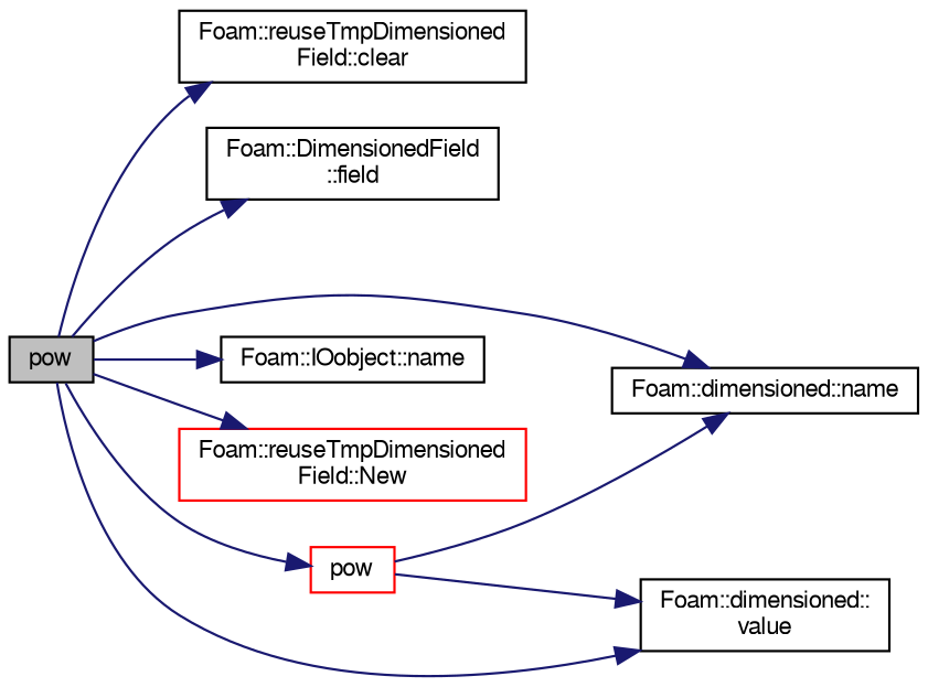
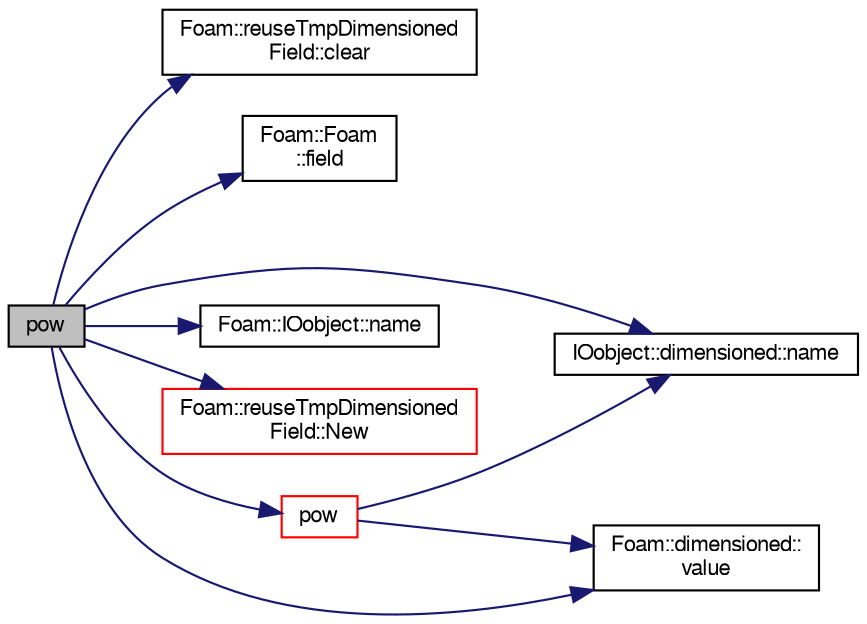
  digraph {
    rankdir=LR
    node [color=black fontname=FreeSans fontsize=10 shape=record]
    edge [color=midnightblue fontname=FreeSans fontsize=10 labelfontname=FreeSans labelfontsize=10 style=solid]
    n1 [fillcolor=grey75 fontcolor=black height=0.2 label=pow style=filled width=0.4]
    n2 [height=0.2 label="Foam::reuseTmpDimensioned\lField::clear" width=0.4]
-   n3 [height=0.2 label="Foam::DimensionedField\l::field" width=0.4]
-   n4 [height=0.2 label="Foam::dimensioned::name" width=0.4]
+   n3 [height=0.2 label="Foam::Foam\l::field" width=0.4]
+   n4 [height=0.2 label="IOobject::dimensioned::name" width=0.4]
    n5 [height=0.2 label="Foam::IOobject::name" width=0.4]
    n6 [color=red height=0.2 label="Foam::reuseTmpDimensioned\lField::New" width=0.4]
    n7 [color=red height=0.2 label=pow width=0.4]
    n8 [height=0.2 label="Foam::dimensioned::\lvalue" width=0.4]
    n1 -> n2
    n1 -> n3
    n1 -> n4
    n1 -> n5
    n1 -> n6
    n1 -> n7
    n1 -> n8
    n7 -> n4
    n7 -> n8
  }
